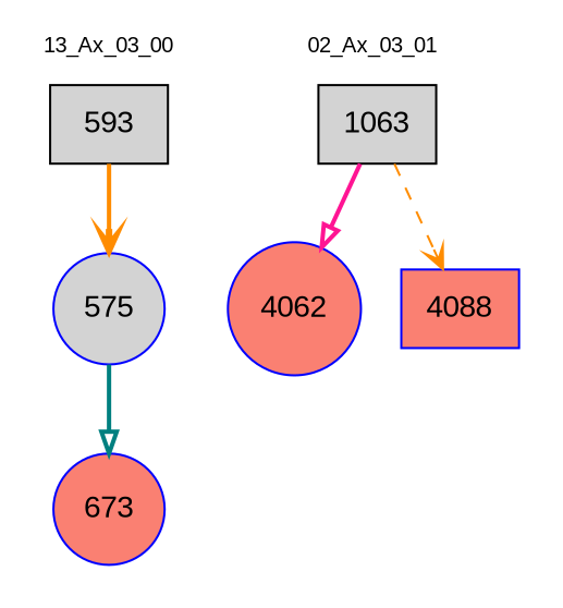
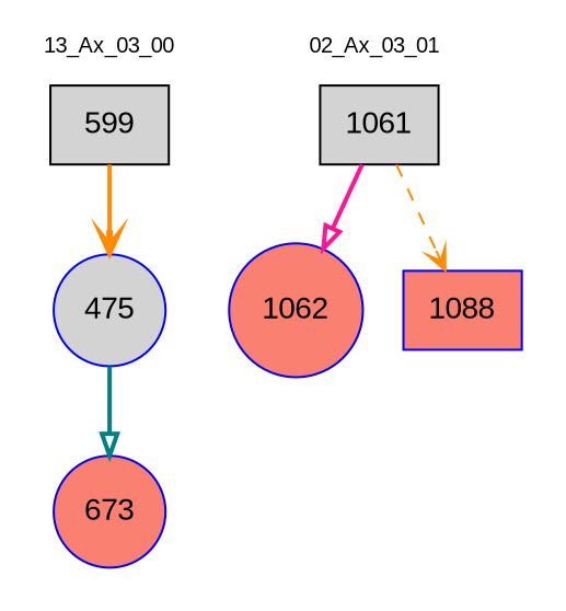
  digraph {
    fontname="Liberation Sans"
    node [color=blue fillcolor=lightgrey fontname="Liberation Sans" shape=box style=filled]
    edge [arrowhead=vee color=darkorange fontname="Liberation Sans" style=bold]
-   n1 [color=black label=593]
-   n2 [label=575 shape=circle]
+   n1 [color=black label=599]
+   n2 [label=475 shape=circle]
    n3 [fillcolor=salmon label=673 shape=circle]
-   n4 [color=black label=1063]
-   n5 [fillcolor=salmon label=4062 shape=circle]
-   n6 [fillcolor=salmon label=4088]
+   n4 [color=black label=1061]
+   n5 [fillcolor=salmon label=1062 shape=circle]
+   n6 [fillcolor=salmon label=1088]
    subgraph cluster_1 {
      color=white
      fontsize=10
      label="13_Ax_03_00"
      n1
      n2
      n3
    }
    subgraph cluster_2 {
      color=white
      fontsize=10
      label="02_Ax_03_01"
      n4
      n5
      n6
    }
    n1 -> n2
    n2 -> n3 [arrowhead=onormal color=teal]
    n4 -> n5 [arrowhead=onormal color=deeppink]
    n4 -> n6 [style=dashed]
  }
